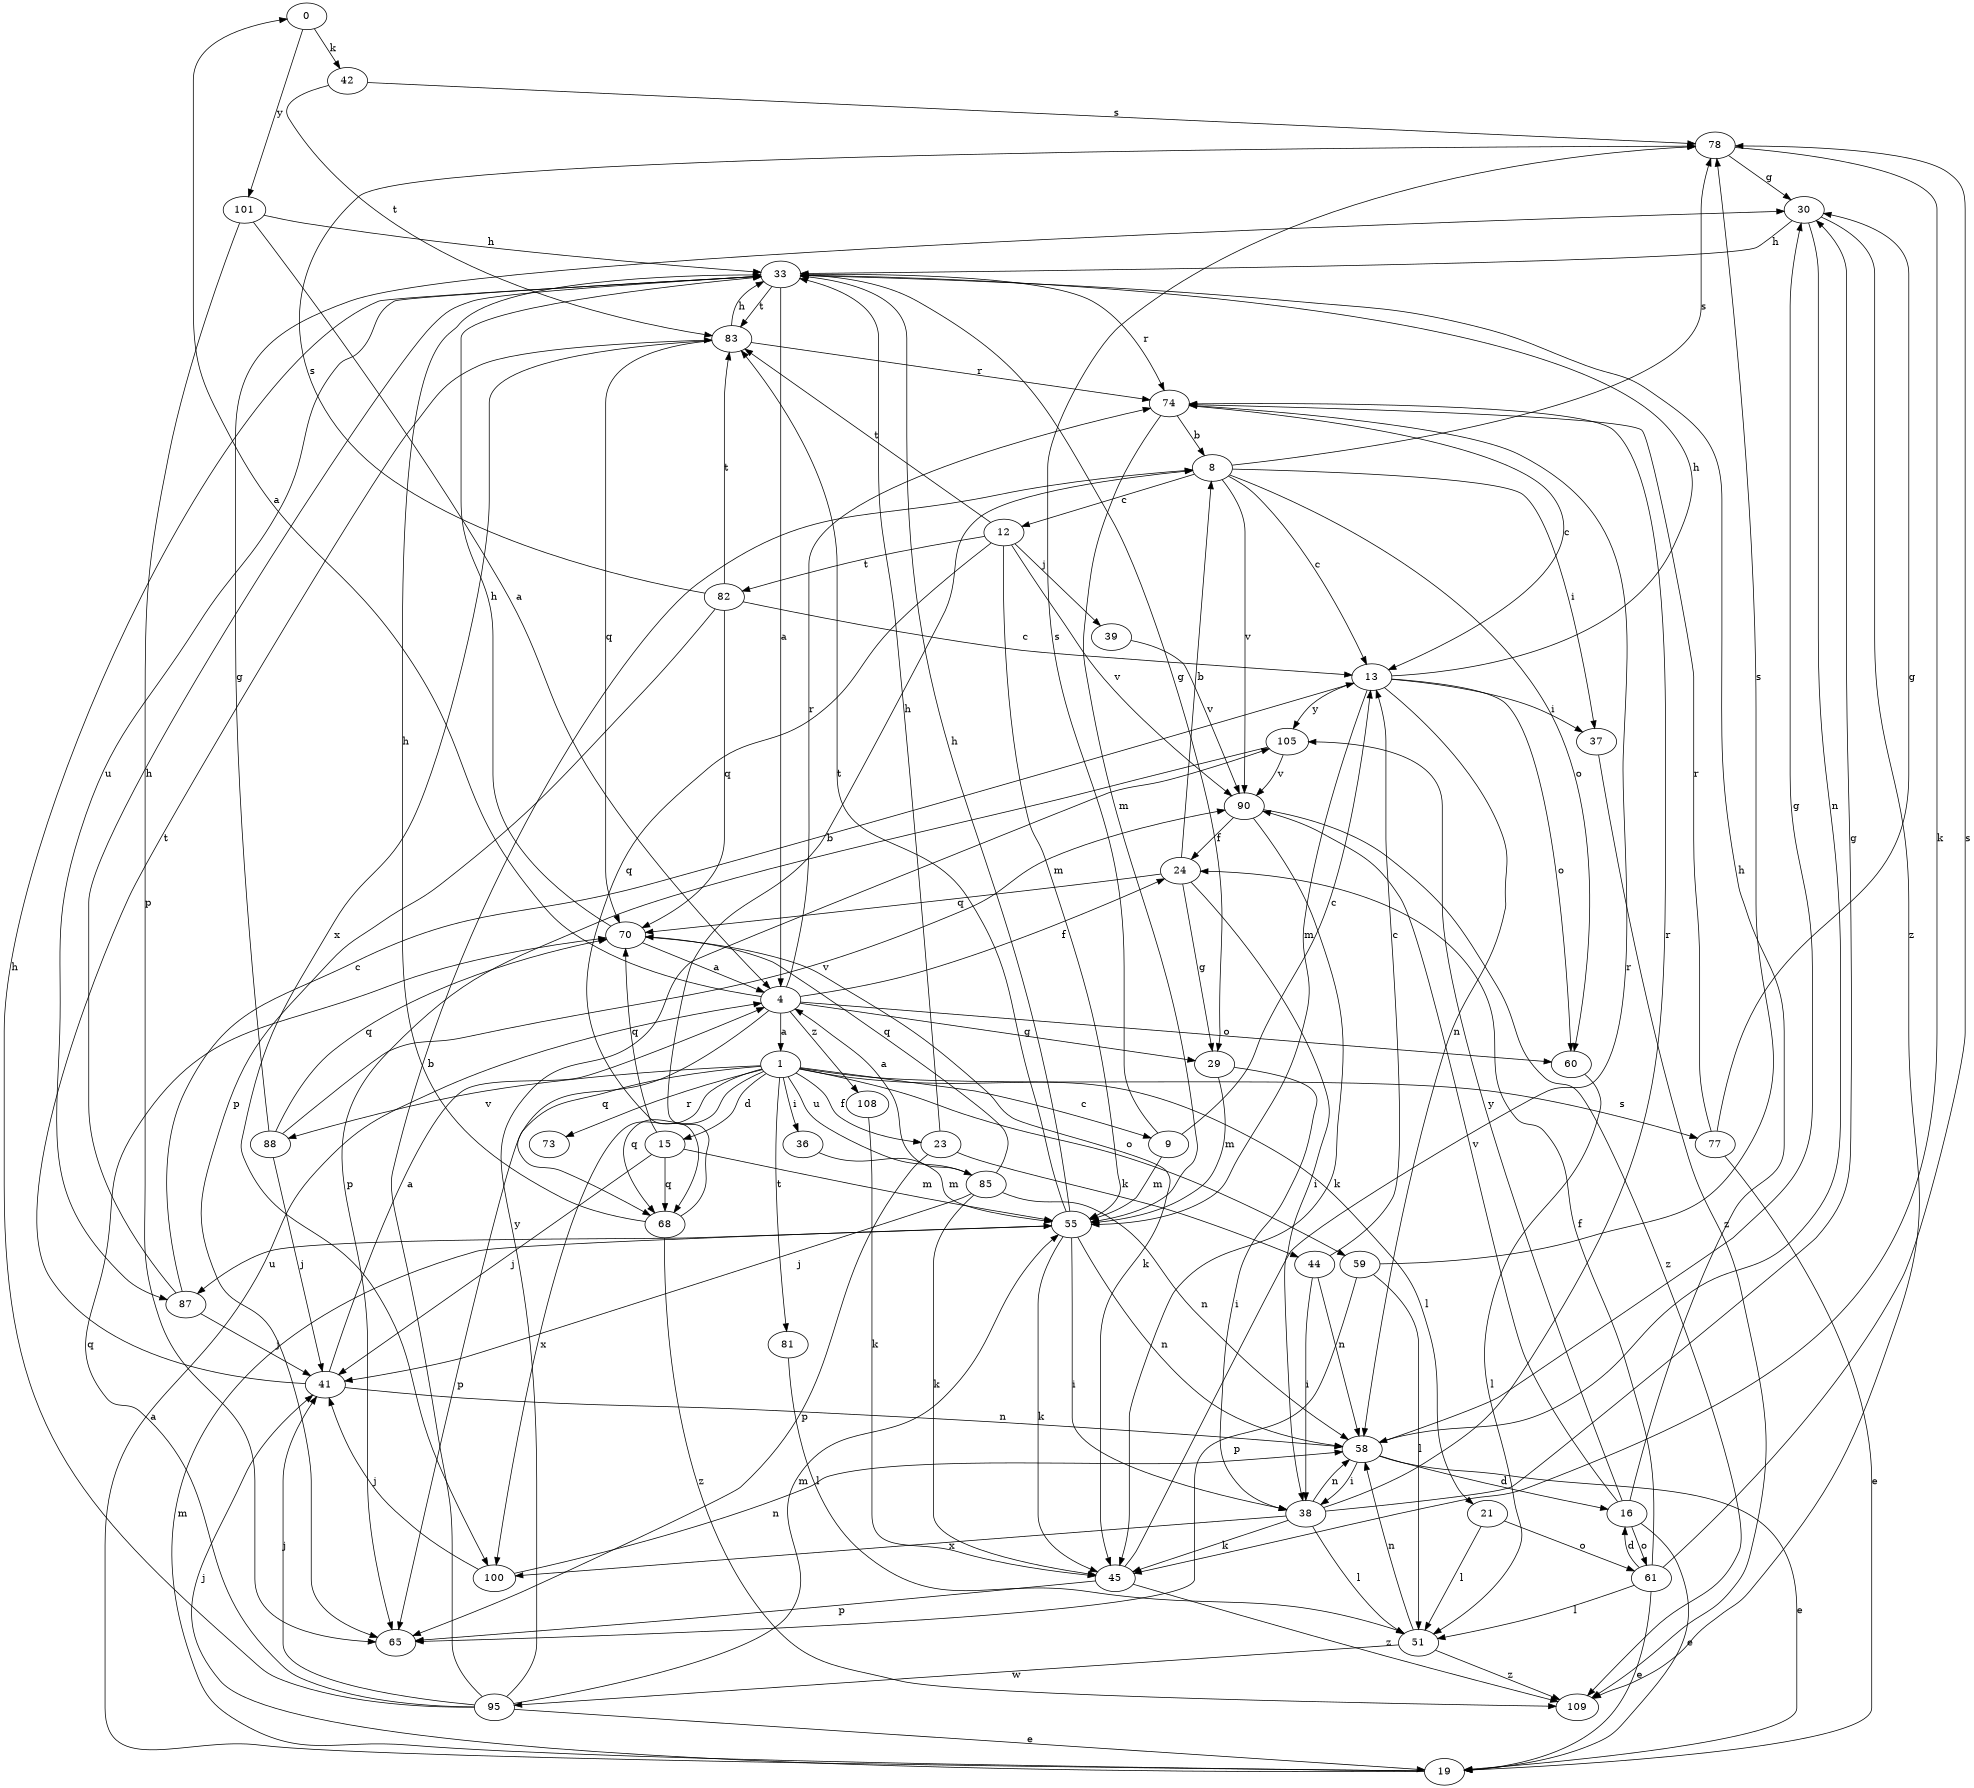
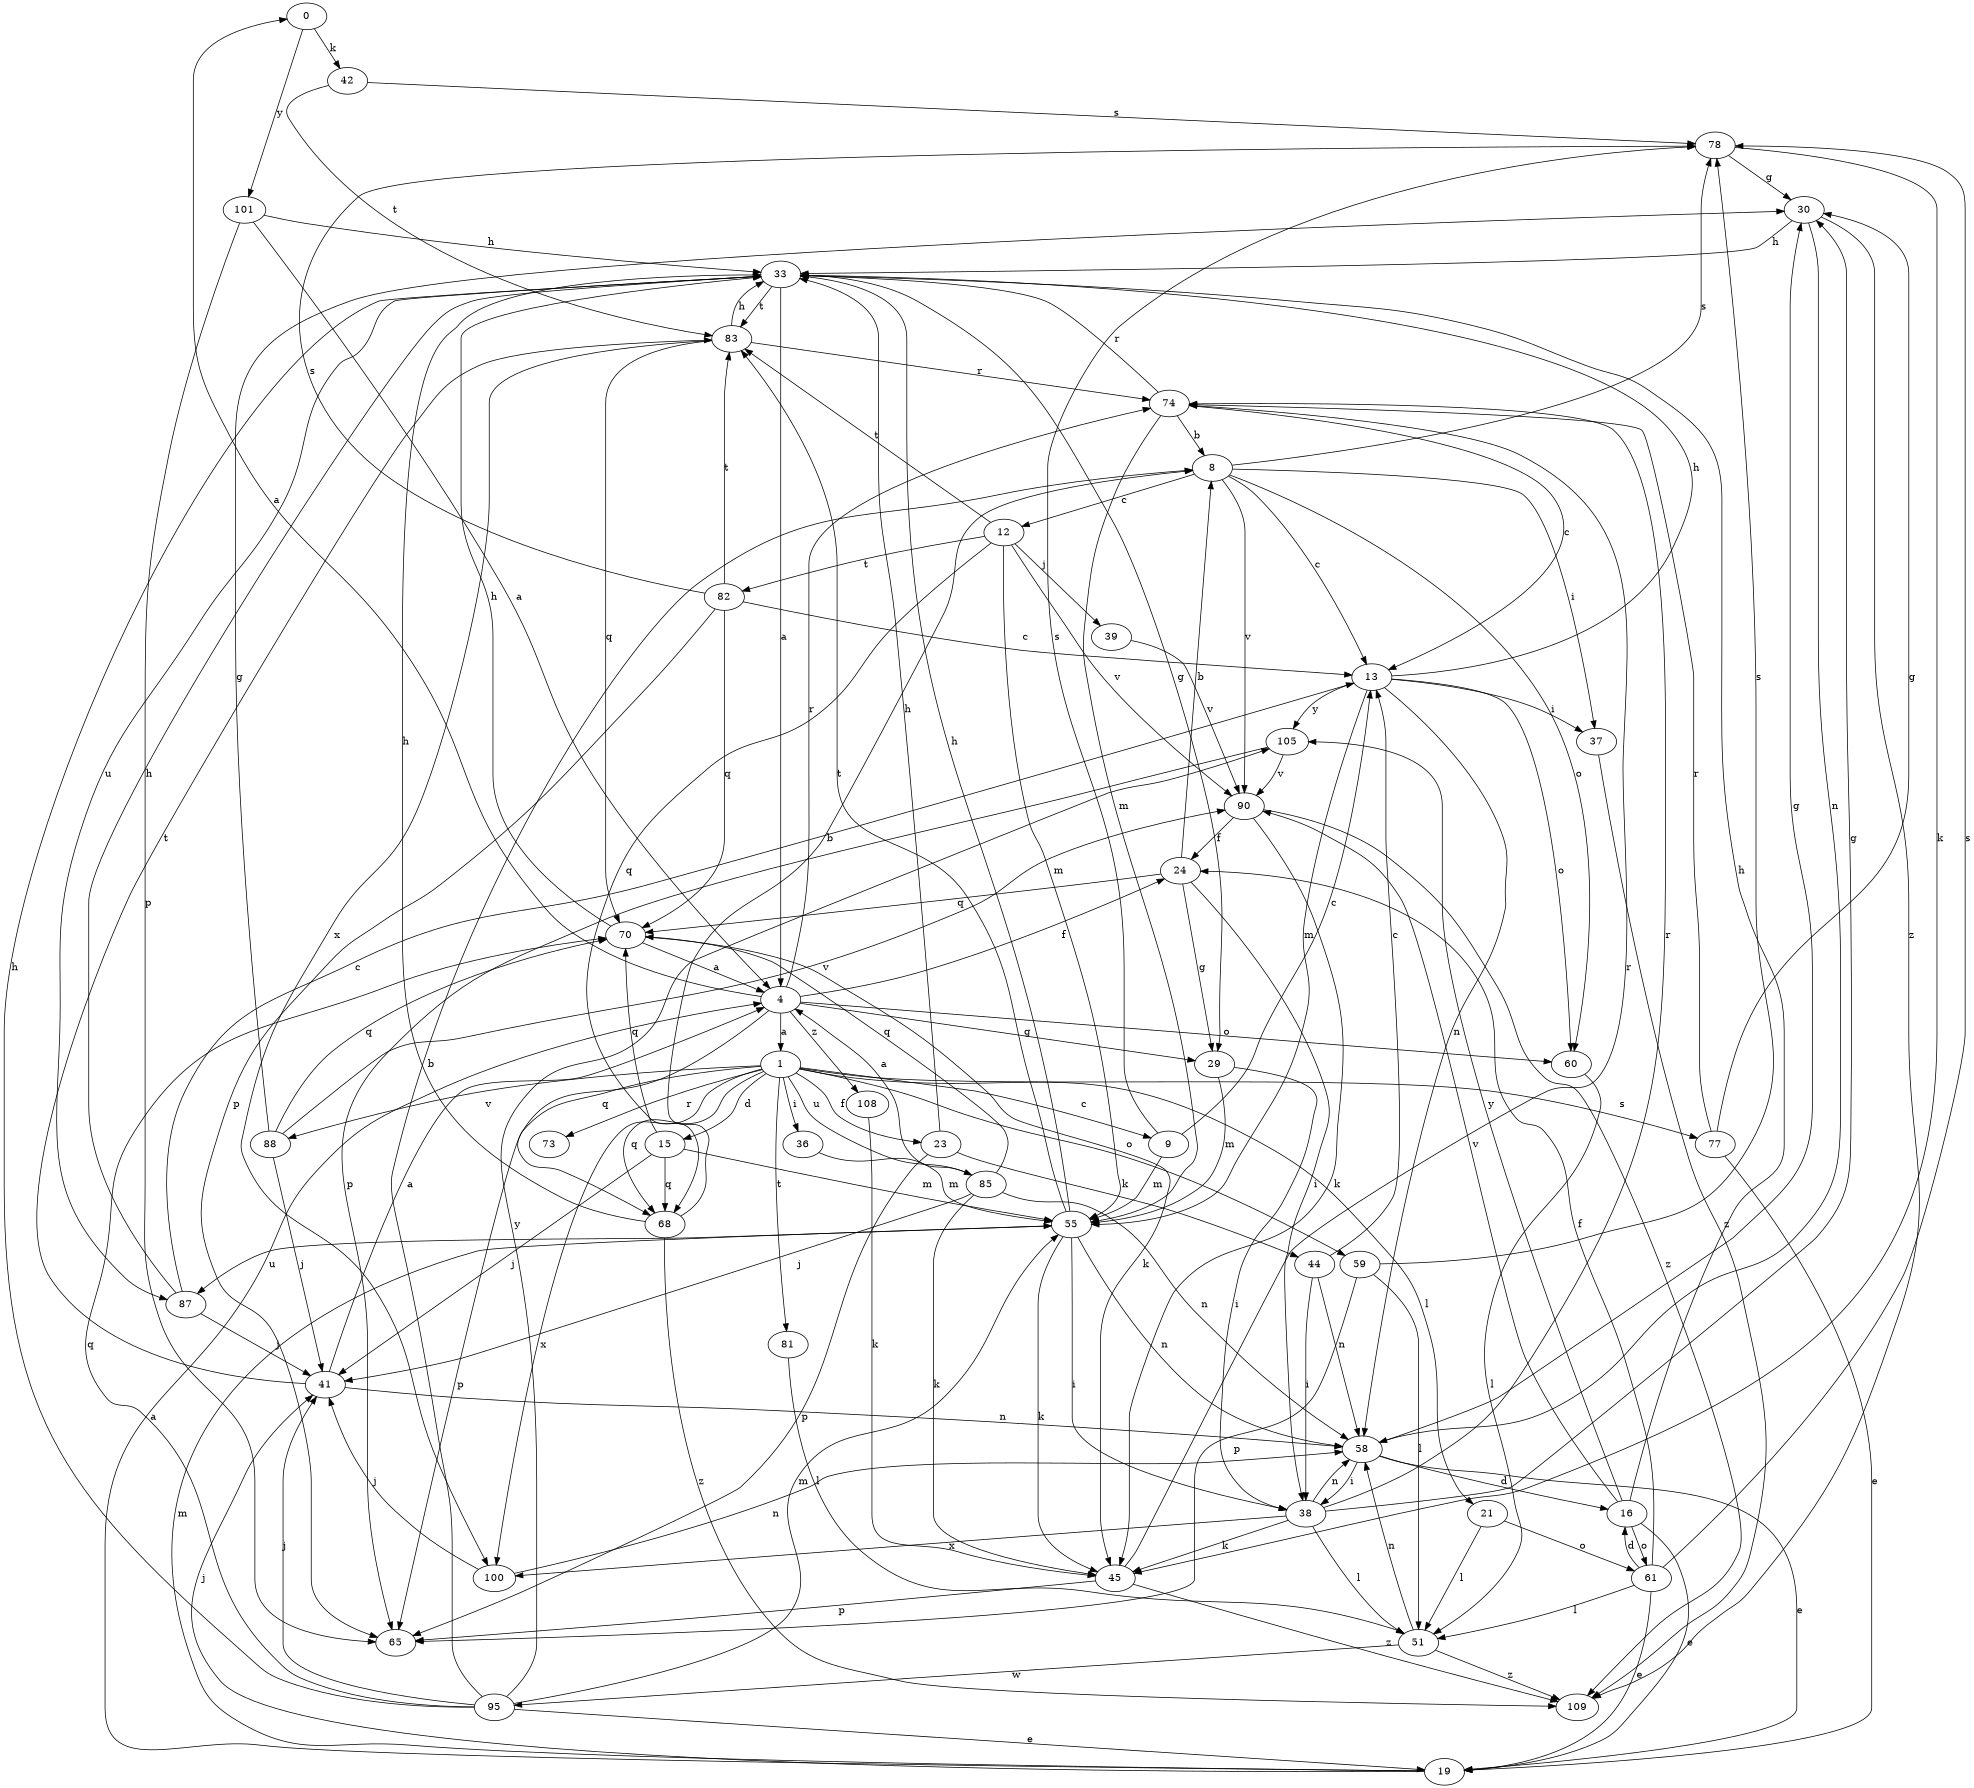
  strict digraph {
    0
    42
    101
    78
    83
    65
    4
    33
    1
    9
    15
    21
    23
    36
    59
    68
    73
    77
    81
    85
    88
    100
    13
    55
    41
    70
    61
    51
    44
    8
    109
    74
    19
    30
    58
    45
    90
    24
    29
    60
    108
    38
    12
    37
    39
    82
    105
    87
    16
    95
    0 -> 42 [label=k]
    0 -> 101 [label=y]
    42 -> 78 [label=s]
    42 -> 83 [label=t]
    101 -> 65 [label=p]
    101 -> 4 [label=a]
    101 -> 33 [label=h]
    78 -> 30 [label=g]
    78 -> 45 [label=k]
    83 -> 33 [label=h]
    83 -> 100 [label=x]
    83 -> 70 [label=q]
    83 -> 74 [label=r]
    4 -> 0 [label=a]
    4 -> 1 [label=a]
    4 -> 68 [label=q]
    4 -> 74 [label=r]
    4 -> 24 [label=f]
    4 -> 29 [label=g]
    4 -> 60 [label=o]
    4 -> 108 [label=z]
    33 -> 83 [label=t]
    33 -> 4 [label=a]
-   33 -> 74 [label=r]
+   74 -> 33 [label=r]
    33 -> 29 [label=g]
    33 -> 87 [label=u]
    1 -> 65 [label=p]
    1 -> 9 [label=c]
    1 -> 15 [label=d]
    1 -> 21 [label=l]
    1 -> 23 [label=f]
    1 -> 36 [label=i]
    1 -> 59 [label=o]
    1 -> 68 [label=q]
    1 -> 73 [label=r]
    1 -> 77 [label=s]
    1 -> 81 [label=t]
    1 -> 85 [label=u]
    1 -> 88 [label=v]
    1 -> 100 [label=x]
    9 -> 78 [label=s]
    9 -> 13 [label=c]
    9 -> 55 [label=m]
    15 -> 68 [label=q]
    15 -> 55 [label=m]
    15 -> 41 [label=j]
    15 -> 70 [label=q]
    21 -> 61 [label=o]
    21 -> 51 [label=l]
    23 -> 65 [label=p]
    23 -> 33 [label=h]
    23 -> 44 [label=k]
    36 -> 55 [label=m]
    59 -> 78 [label=s]
    59 -> 65 [label=p]
    59 -> 51 [label=l]
    68 -> 33 [label=h]
    68 -> 8 [label=b]
    68 -> 109 [label=z]
    77 -> 74 [label=r]
    77 -> 19 [label=e]
    77 -> 30 [label=g]
    81 -> 51 [label=l]
    85 -> 4 [label=a]
    85 -> 41 [label=j]
    85 -> 70 [label=q]
    85 -> 58 [label=n]
    85 -> 45 [label=k]
    88 -> 41 [label=j]
    88 -> 70 [label=q]
    88 -> 30 [label=g]
    88 -> 90 [label=v]
    100 -> 41 [label=j]
    100 -> 58 [label=n]
    13 -> 33 [label=h]
    13 -> 55 [label=m]
    13 -> 58 [label=n]
    13 -> 60 [label=o]
    13 -> 37 [label=i]
    13 -> 105 [label=y]
    55 -> 83 [label=t]
    55 -> 33 [label=h]
    55 -> 58 [label=n]
    55 -> 45 [label=k]
    55 -> 38 [label=i]
    55 -> 87 [label=u]
    41 -> 83 [label=t]
    41 -> 4 [label=a]
    41 -> 58 [label=n]
    70 -> 4 [label=a]
    70 -> 33 [label=h]
    70 -> 45 [label=k]
    61 -> 78 [label=s]
    61 -> 51 [label=l]
    61 -> 19 [label=e]
    61 -> 24 [label=f]
    61 -> 16 [label=d]
    51 -> 109 [label=z]
    51 -> 58 [label=n]
    51 -> 95 [label=w]
    44 -> 13 [label=c]
    44 -> 58 [label=n]
    44 -> 38 [label=i]
    8 -> 78 [label=s]
    8 -> 13 [label=c]
    8 -> 90 [label=v]
    8 -> 60 [label=o]
    8 -> 12 [label=c]
    8 -> 37 [label=i]
    74 -> 13 [label=c]
    74 -> 55 [label=m]
    74 -> 8 [label=b]
    19 -> 4 [label=a]
    19 -> 55 [label=m]
    19 -> 41 [label=j]
    30 -> 33 [label=h]
    30 -> 109 [label=z]
    30 -> 58 [label=n]
    58 -> 19 [label=e]
    58 -> 30 [label=g]
    58 -> 38 [label=i]
    58 -> 16 [label=d]
    45 -> 65 [label=p]
    45 -> 109 [label=z]
    45 -> 74 [label=r]
    90 -> 109 [label=z]
    90 -> 45 [label=k]
    90 -> 24 [label=f]
    24 -> 70 [label=q]
    24 -> 8 [label=b]
    24 -> 29 [label=g]
    24 -> 38 [label=i]
    29 -> 55 [label=m]
    29 -> 38 [label=i]
    60 -> 51 [label=l]
    108 -> 45 [label=k]
    38 -> 100 [label=x]
    38 -> 51 [label=l]
    38 -> 74 [label=r]
    38 -> 30 [label=g]
    38 -> 58 [label=n]
    38 -> 45 [label=k]
    12 -> 83 [label=t]
    12 -> 68 [label=q]
    12 -> 55 [label=m]
    12 -> 90 [label=v]
    12 -> 39 [label=j]
    12 -> 82 [label=t]
    37 -> 109 [label=z]
    39 -> 90 [label=v]
    82 -> 78 [label=s]
    82 -> 83 [label=t]
    82 -> 65 [label=p]
    82 -> 13 [label=c]
    82 -> 70 [label=q]
    105 -> 65 [label=p]
    105 -> 90 [label=v]
    87 -> 33 [label=h]
    87 -> 13 [label=c]
    87 -> 41 [label=j]
    16 -> 33 [label=h]
    16 -> 61 [label=o]
    16 -> 19 [label=e]
    16 -> 90 [label=v]
    16 -> 105 [label=y]
    95 -> 33 [label=h]
    95 -> 55 [label=m]
    95 -> 41 [label=j]
    95 -> 70 [label=q]
    95 -> 8 [label=b]
    95 -> 19 [label=e]
    95 -> 105 [label=y]
  }
